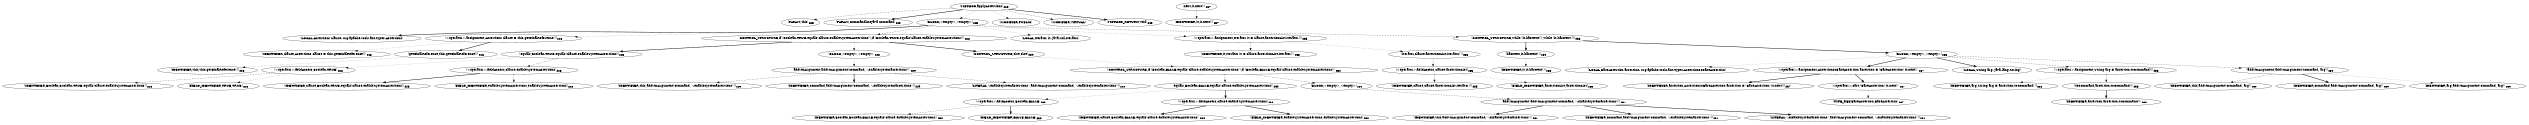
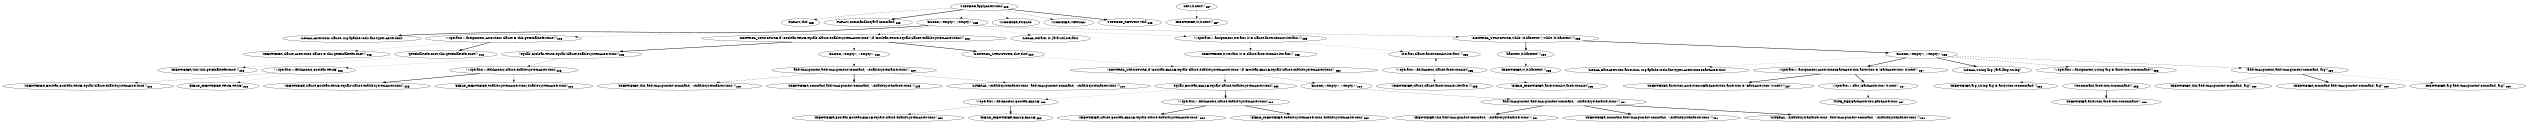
  digraph {
    edge [style=bold]
    n1 [label=<(METHOD,applyAssertions)<SUB>225</SUB>>]
    n2 [label=<(PARAM,this)<SUB>225</SUB>>]
    n3 [label=<(PARAM,CommandlineJava command)<SUB>225</SUB>>]
    n4 [label=<(BLOCK,&lt;empty&gt;,&lt;empty&gt;)<SUB>225</SUB>>]
    n5 [label=<(MODIFIER,PUBLIC)>]
    n6 [label=<(MODIFIER,VIRTUAL)>]
    n7 [label=<(METHOD_RETURN,void)<SUB>225</SUB>>]
    n8 [label=<(LOCAL,Assertions clause: org.apache.tools.ant.types.Assertions)>]
    n9 [label=<(&lt;operator&gt;.assignment,Assertions clause = this.getFinalReference())<SUB>226</SUB>>]
    n10 [label=<(CONTROL_STRUCTURE,if (Boolean.TRUE.equals(clause.enableSystemAssertions)),if (Boolean.TRUE.equals(clause.enableSystemAssertions)))<SUB>228</SUB>>]
    n11 [label=<(LOCAL,Iterator it: java.util.Iterator)>]
    n12 [label=<(&lt;operator&gt;.assignment,Iterator it = clause.assertionList.iterator())<SUB>235</SUB>>]
    n13 [label=<(CONTROL_STRUCTURE,while (it.hasNext()),while (it.hasNext()))<SUB>236</SUB>>]
    n14 [label=<(IDENTIFIER,clause,Assertions clause = this.getFinalReference())<SUB>226</SUB>>]
    n15 [label=<(getFinalReference,this.getFinalReference())<SUB>226</SUB>>]
    n16 [label=<(equals,Boolean.TRUE.equals(clause.enableSystemAssertions))<SUB>228</SUB>>]
    n17 [label=<(BLOCK,&lt;empty&gt;,&lt;empty&gt;)<SUB>228</SUB>>]
    n18 [label=<(CONTROL_STRUCTURE,else,else)<SUB>230</SUB>>]
    n19 [label=<(IDENTIFIER,it,Iterator it = clause.assertionList.iterator())<SUB>235</SUB>>]
    n20 [label=<(iterator,clause.assertionList.iterator())<SUB>235</SUB>>]
    n21 [label=<(hasNext,it.hasNext())<SUB>234</SUB>>]
    n22 [label=<(BLOCK,&lt;empty&gt;,&lt;empty&gt;)<SUB>236</SUB>>]
    n23 [label=<(IDENTIFIER,this,this.getFinalReference())<SUB>226</SUB>>]
    n24 [label=<(&lt;operator&gt;.fieldAccess,Boolean.TRUE)<SUB>228</SUB>>]
    n25 [label=<(&lt;operator&gt;.fieldAccess,clause.enableSystemAssertions)<SUB>228</SUB>>]
    n26 [label=<(addVmArgument,addVmArgument(command, &quot;-enablesystemassertions&quot;))<SUB>229</SUB>>]
    n27 [label=<(CONTROL_STRUCTURE,if (Boolean.FALSE.equals(clause.enableSystemAssertions)),if (Boolean.FALSE.equals(clause.enableSystemAssertions)))<SUB>230</SUB>>]
    n28 [label=<(IDENTIFIER,Boolean,Boolean.TRUE.equals(clause.enableSystemAssertions))<SUB>228</SUB>>]
    n29 [label=<(FIELD_IDENTIFIER,TRUE,TRUE)<SUB>228</SUB>>]
    n30 [label=<(IDENTIFIER,clause,Boolean.TRUE.equals(clause.enableSystemAssertions))<SUB>228</SUB>>]
    n31 [label=<(FIELD_IDENTIFIER,enableSystemAssertions,enableSystemAssertions)<SUB>228</SUB>>]
    n32 [label=<(IDENTIFIER,this,addVmArgument(command, &quot;-enablesystemassertions&quot;))<SUB>229</SUB>>]
    n33 [label=<(IDENTIFIER,command,addVmArgument(command, &quot;-enablesystemassertions&quot;))<SUB>229</SUB>>]
    n34 [label=<(LITERAL,&quot;-enablesystemassertions&quot;,addVmArgument(command, &quot;-enablesystemassertions&quot;))<SUB>229</SUB>>]
    n35 [label=<(equals,Boolean.FALSE.equals(clause.enableSystemAssertions))<SUB>230</SUB>>]
    n36 [label=<(BLOCK,&lt;empty&gt;,&lt;empty&gt;)<SUB>230</SUB>>]
    n37 [label=<(&lt;operator&gt;.fieldAccess,Boolean.FALSE)<SUB>230</SUB>>]
    n38 [label=<(&lt;operator&gt;.fieldAccess,clause.enableSystemAssertions)<SUB>230</SUB>>]
    n39 [label=<(addVmArgument,addVmArgument(command, &quot;-disablesystemassertions&quot;))<SUB>231</SUB>>]
    n40 [label=<(IDENTIFIER,Boolean,Boolean.FALSE.equals(clause.enableSystemAssertions))<SUB>230</SUB>>]
    n41 [label=<(FIELD_IDENTIFIER,FALSE,FALSE)<SUB>230</SUB>>]
    n42 [label=<(IDENTIFIER,clause,Boolean.FALSE.equals(clause.enableSystemAssertions))<SUB>230</SUB>>]
    n43 [label=<(FIELD_IDENTIFIER,enableSystemAssertions,enableSystemAssertions)<SUB>230</SUB>>]
    n44 [label=<(IDENTIFIER,this,addVmArgument(command, &quot;-disablesystemassertions&quot;))<SUB>231</SUB>>]
    n45 [label=<(IDENTIFIER,command,addVmArgument(command, &quot;-disablesystemassertions&quot;))<SUB>231</SUB>>]
    n46 [label=<(LITERAL,&quot;-disablesystemassertions&quot;,addVmArgument(command, &quot;-disablesystemassertions&quot;))<SUB>231</SUB>>]
    n47 [label=<(&lt;operator&gt;.fieldAccess,clause.assertionList)<SUB>235</SUB>>]
    n48 [label=<(IDENTIFIER,clause,clause.assertionList.iterator())<SUB>235</SUB>>]
    n49 [label=<(FIELD_IDENTIFIER,assertionList,assertionList)<SUB>235</SUB>>]
    n50 [label=<(IDENTIFIER,it,it.hasNext())<SUB>236</SUB>>]
    n51 [label=<(LOCAL,BaseAssertion assertion: org.apache.tools.ant.types.Assertions$BaseAssertion)>]
    n52 [label=<(&lt;operator&gt;.assignment,Assertions$BaseAssertion assertion = (BaseAssertion) it.next())<SUB>237</SUB>>]
    n53 [label=<(LOCAL,String arg: java.lang.String)>]
    n54 [label=<(&lt;operator&gt;.assignment,String arg = assertion.toCommand())<SUB>238</SUB>>]
    n55 [label=<(addVmArgument,addVmArgument(command, arg))<SUB>239</SUB>>]
    n56 [label=<(IDENTIFIER,assertion,Assertions$BaseAssertion assertion = (BaseAssertion) it.next())<SUB>237</SUB>>]
    n57 [label=<(&lt;operator&gt;.cast,(BaseAssertion) it.next())<SUB>237</SUB>>]
    n58 [label=<(IDENTIFIER,arg,String arg = assertion.toCommand())<SUB>238</SUB>>]
    n59 [label=<(toCommand,assertion.toCommand())<SUB>238</SUB>>]
    n60 [label=<(IDENTIFIER,this,addVmArgument(command, arg))<SUB>239</SUB>>]
    n61 [label=<(IDENTIFIER,command,addVmArgument(command, arg))<SUB>239</SUB>>]
    n62 [label=<(IDENTIFIER,arg,addVmArgument(command, arg))<SUB>239</SUB>>]
    n63 [label=<(TYPE_REF,BaseAssertion,BaseAssertion)<SUB>237</SUB>>]
    n64 [label=<(next,it.next())<SUB>237</SUB>>]
    n65 [label=<(IDENTIFIER,it,it.next())<SUB>237</SUB>>]
    n66 [label=<(IDENTIFIER,assertion,assertion.toCommand())<SUB>238</SUB>>]
    n1 -> n2 [style=dashed]
    n1 -> n3
    n1 -> n4 [style=dotted]
    n1 -> n5 [style=dotted]
    n1 -> n6 [style=dashed]
    n1 -> n7
    n4 -> n8
    n4 -> n9 [style=dotted]
    n4 -> n10 [style=dashed]
    n4 -> n11 [style=dotted]
    n4 -> n12 [style=dotted]
    n4 -> n13 [style=dashed]
    n9 -> n14 [style=dotted]
    n9 -> n15
    n10 -> n16
    n10 -> n17 [style=dotted]
    n10 -> n18
    n12 -> n19 [style=dashed]
    n12 -> n20 [style=dotted]
    n13 -> n21
    n13 -> n22
    n15 -> n23 [style=dotted]
    n16 -> n24 [style=dotted]
    n16 -> n25 [style=dashed]
    n17 -> n26 [style=dotted]
    n18 -> n27 [style=dotted]
-   n20 -> n47 [style=dashed]
+   n47 -> n20 [style=dashed]
    n21 -> n50 [style=dotted]
    n22 -> n51 [style=dotted]
    n22 -> n52
    n22 -> n53
    n22 -> n54 [style=dashed]
    n22 -> n55 [style=dashed]
    n24 -> n28 [style=dashed]
    n24 -> n29 [style=dotted]
    n25 -> n30
    n25 -> n31 [style=dashed]
    n26 -> n32 [style=dashed]
    n26 -> n33
    n26 -> n34 [style=dashed]
    n27 -> n35 [style=dashed]
    n27 -> n36 [style=dashed]
    n35 -> n37 [style=dotted]
    n35 -> n38
    n36 -> n39 [style=dashed]
    n37 -> n40 [style=dashed]
    n37 -> n41
    n38 -> n42
    n38 -> n43
    n39 -> n44
    n39 -> n45
    n39 -> n46
    n47 -> n48 [style=dashed]
    n47 -> n49 [style=dotted]
    n52 -> n56
    n52 -> n57
    n54 -> n58 [style=dotted]
-   n54 -> n59 [style=dashed]
    n55 -> n60 [style=dashed]
    n55 -> n61
    n55 -> n62 [style=dotted]
    n57 -> n63 [style=dotted]
    n59 -> n66
    n64 -> n65 [style=dashed]
  }
